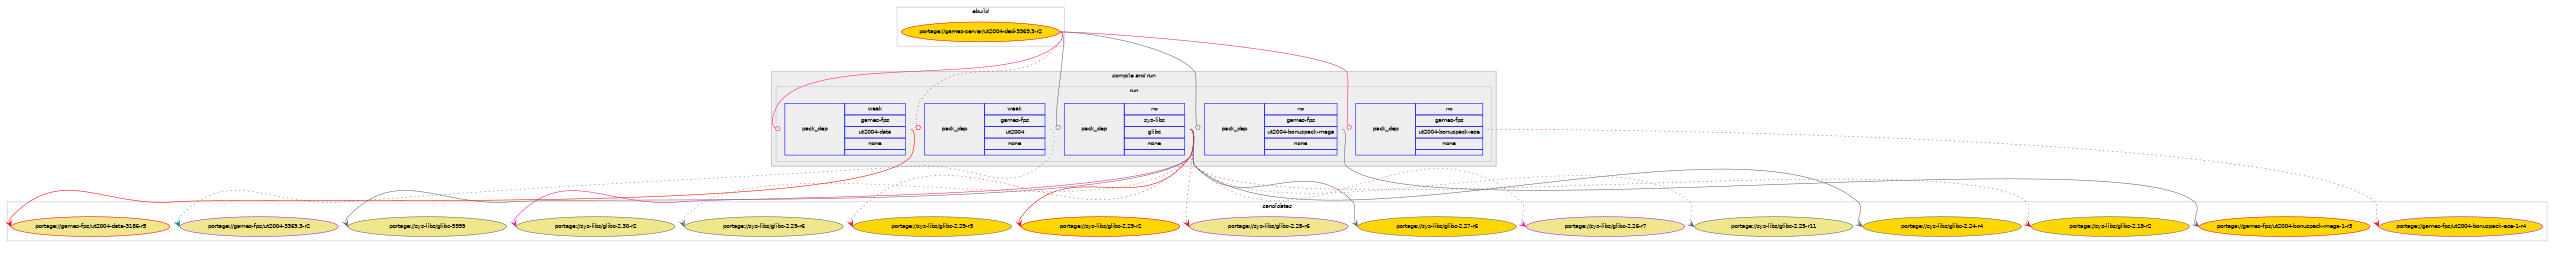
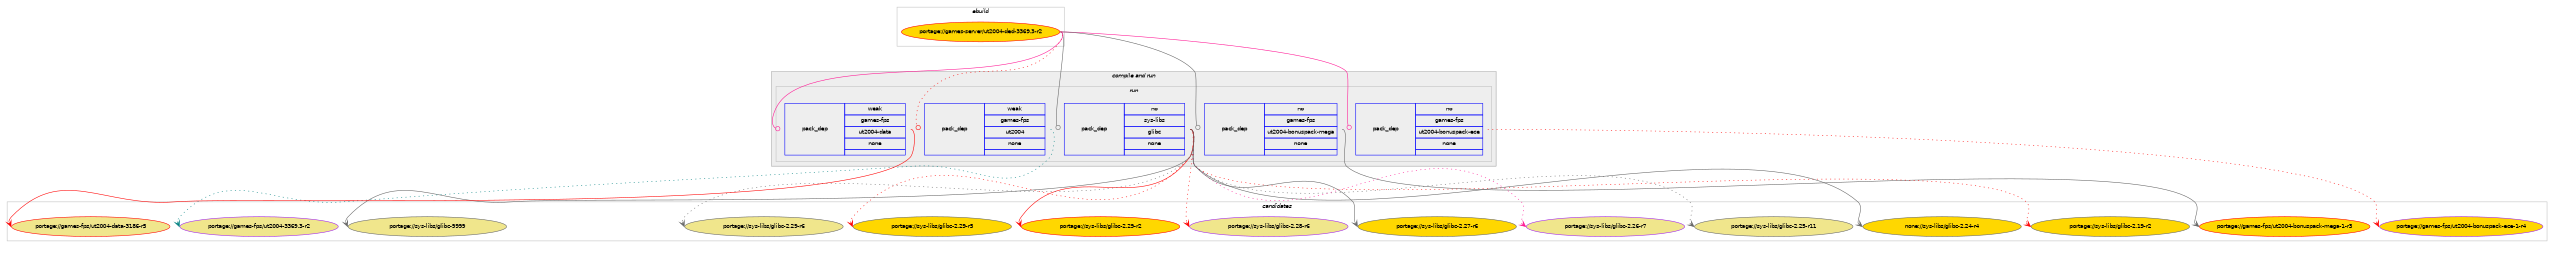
  digraph {
    compound=true
    concentrate=true
    fontname=Helvetica
    fontsize=10
    newrank=true
    rankdir=TB
    ranksep=1.5
    node [color=gray40 fillcolor=gold fontname=Helvetica fontsize=10 style=filled]
    edge [arrowhead=vee color=gray40 headport=w style=solid tailport=e weight=100]
    n1 [color=red label="portage://games-server/ut2004-ded-3369.3-r2" width=4]
    n2 [color=blue label=<<TABLE BORDER="0" CELLBORDER="1" CELLSPACING="0" CELLPADDING="4" WIDTH="220"><TR><TD ROWSPAN="6" CELLPADDING="30">pack_dep</TD></TR><TR><TD WIDTH="110">no</TD></TR><TR><TD>games-fps</TD></TR><TR><TD>ut2004-bonuspack-ece</TD></TR><TR><TD>none</TD></TR><TR><TD></TD></TR></TABLE>> shape=none fillcolor="" style=""]
    n3 [color=blue label=<<TABLE BORDER="0" CELLBORDER="1" CELLSPACING="0" CELLPADDING="4" WIDTH="220"><TR><TD ROWSPAN="6" CELLPADDING="30">pack_dep</TD></TR><TR><TD WIDTH="110">no</TD></TR><TR><TD>games-fps</TD></TR><TR><TD>ut2004-bonuspack-mega</TD></TR><TR><TD>none</TD></TR><TR><TD></TD></TR></TABLE>> shape=none fillcolor="" style=""]
    n4 [color=blue label=<<TABLE BORDER="0" CELLBORDER="1" CELLSPACING="0" CELLPADDING="4" WIDTH="220"><TR><TD ROWSPAN="6" CELLPADDING="30">pack_dep</TD></TR><TR><TD WIDTH="110">no</TD></TR><TR><TD>sys-libs</TD></TR><TR><TD>glibc</TD></TR><TR><TD>none</TD></TR><TR><TD></TD></TR></TABLE>> shape=none fillcolor="" style=""]
    n5 [color=blue label=<<TABLE BORDER="0" CELLBORDER="1" CELLSPACING="0" CELLPADDING="4" WIDTH="220"><TR><TD ROWSPAN="6" CELLPADDING="30">pack_dep</TD></TR><TR><TD WIDTH="110">weak</TD></TR><TR><TD>games-fps</TD></TR><TR><TD>ut2004</TD></TR><TR><TD>none</TD></TR><TR><TD></TD></TR></TABLE>> shape=none fillcolor="" style=""]
    n6 [color=blue label=<<TABLE BORDER="0" CELLBORDER="1" CELLSPACING="0" CELLPADDING="4" WIDTH="220"><TR><TD ROWSPAN="6" CELLPADDING="30">pack_dep</TD></TR><TR><TD WIDTH="110">weak</TD></TR><TR><TD>games-fps</TD></TR><TR><TD>ut2004-data</TD></TR><TR><TD>none</TD></TR><TR><TD></TD></TR></TABLE>> shape=none fillcolor="" style=""]
    n7 [color=purple label="portage://games-fps/ut2004-bonuspack-ece-1-r4" width=4]
    n8 [color=red label="portage://games-fps/ut2004-bonuspack-mega-1-r3" width=4]
    n9 [label="portage://sys-libs/glibc-2.19-r2" width=4]
-   n10 [label="portage://sys-libs/glibc-2.24-r4" width=4]
+   n10 [label="none://sys-libs/glibc-2.24-r4" width=4]
    n11 [fillcolor=khaki label="portage://sys-libs/glibc-2.25-r11" width=4]
    n12 [color=purple fillcolor=khaki label="portage://sys-libs/glibc-2.26-r7" width=4]
    n13 [label="portage://sys-libs/glibc-2.27-r6" width=4]
    n14 [color=purple fillcolor=khaki label="portage://sys-libs/glibc-2.28-r6" width=4]
    n15 [color=red label="portage://sys-libs/glibc-2.29-r2" width=4]
    n16 [label="portage://sys-libs/glibc-2.29-r5" width=4]
    n17 [fillcolor=khaki label="portage://sys-libs/glibc-2.29-r6" width=4]
-   n18 [fillcolor=khaki label="portage://sys-libs/glibc-2.30-r2" width=4]
    n19 [fillcolor=khaki label="portage://sys-libs/glibc-9999" width=4]
    n20 [color=purple fillcolor=khaki label="portage://games-fps/ut2004-3369.3-r2" width=4]
    n21 [color=red fillcolor=khaki label="portage://games-fps/ut2004-data-3186-r5" width=4]
    subgraph cluster_1 {
      color=gray
      label=<<i>ebuild</i>>
      rank=same
      n1
    }
    subgraph cluster_2 {
      color=gray
      label=<<i>dependencies</i>>
      subgraph cluster_3 {
        color=gray
        fillcolor="#eeeeee"
        label=<<i>compile</i>>
        style=filled
      }
      subgraph cluster_4 {
        color=gray
        fillcolor="#eeeeee"
        label=<<i>compile and run</i>>
        style=filled
      }
      subgraph cluster_5 {
        color=gray
        fillcolor="#eeeeee"
        label=<<i>run</i>>
        style=filled
        subgraph sub_6 {
          color=gray
          fillcolor="#eeeeee"
          label=<<i>run</i>>
          style=filled
          n2
        }
        subgraph sub_7 {
          color=gray
          fillcolor="#eeeeee"
          label=<<i>run</i>>
          style=filled
          n3
        }
        subgraph sub_8 {
          color=gray
          fillcolor="#eeeeee"
          label=<<i>run</i>>
          style=filled
          n4
        }
        subgraph sub_9 {
          color=gray
          fillcolor="#eeeeee"
          label=<<i>run</i>>
          style=filled
          n5
        }
        subgraph sub_10 {
          color=gray
          fillcolor="#eeeeee"
          label=<<i>run</i>>
          style=filled
          n6
        }
      }
    }
    subgraph cluster_11 {
      color=gray
      label=<<i>candidates</i>>
      rank=same
      subgraph sub_12 {
        color=black
        label=<<i>candidates</i>>
        nodesep=1
        rank=same
        n7
      }
      subgraph sub_13 {
        color=black
        label=<<i>candidates</i>>
        nodesep=1
        rank=same
        n8
      }
      subgraph sub_14 {
        color=black
        label=<<i>candidates</i>>
        nodesep=1
        rank=same
        n9
        n10
        n11
        n12
        n13
        n14
        n15
        n16
        n17
-       n18
        n19
      }
      subgraph sub_15 {
        color=black
        label=<<i>candidates</i>>
        nodesep=1
        rank=same
        n20
      }
      subgraph sub_16 {
        color=black
        label=<<i>candidates</i>>
        nodesep=1
        rank=same
        n21
      }
    }
    n1 -> n2 [arrowhead=odot color=deeppink weight=20]
    n1 -> n3 [arrowhead=odot weight=20]
    n1 -> n4 [arrowhead=odot weight=20]
    n1 -> n5 [arrowhead=odot color=red style=dotted weight=20]
    n1 -> n6 [arrowhead=odot color=deeppink weight=20]
    n2 -> n7 [color=red style=dotted]
    n3 -> n8
    n4 -> n9 [color=red style=dotted]
    n4 -> n10
    n4 -> n11 [style=dotted]
    n4 -> n12 [color=deeppink style=dotted]
    n4 -> n13
    n4 -> n14 [color=red style=dotted]
    n4 -> n15 [color=red]
    n4 -> n16 [color=red style=dotted]
    n4 -> n17 [style=dotted]
-   n4 -> n18 [color=deeppink]
    n4 -> n19
    n5 -> n20 [color=teal style=dotted]
    n6 -> n21 [color=red]
  }
